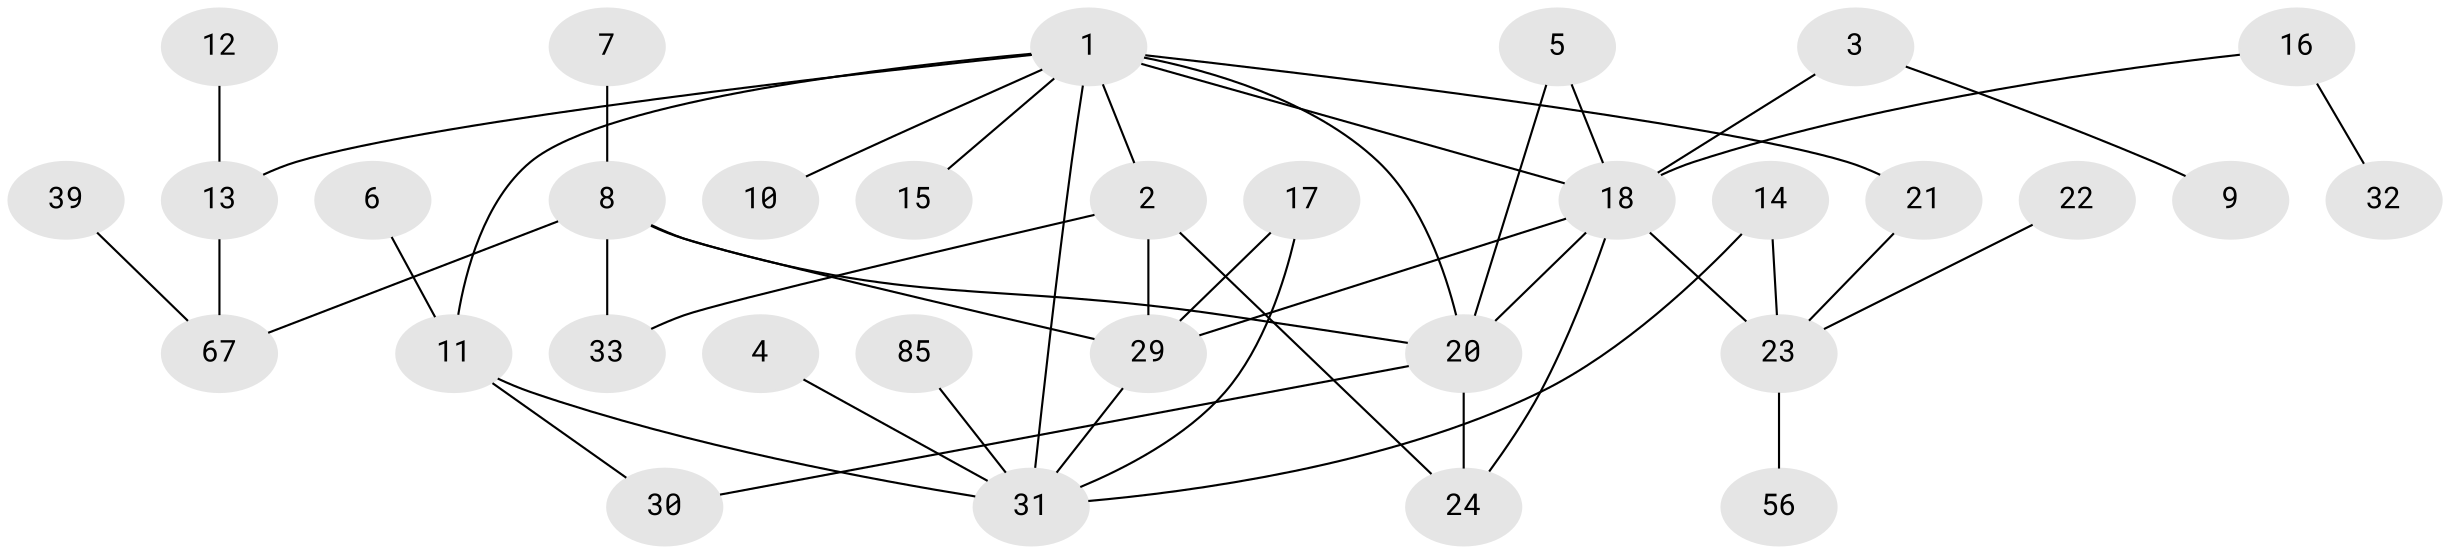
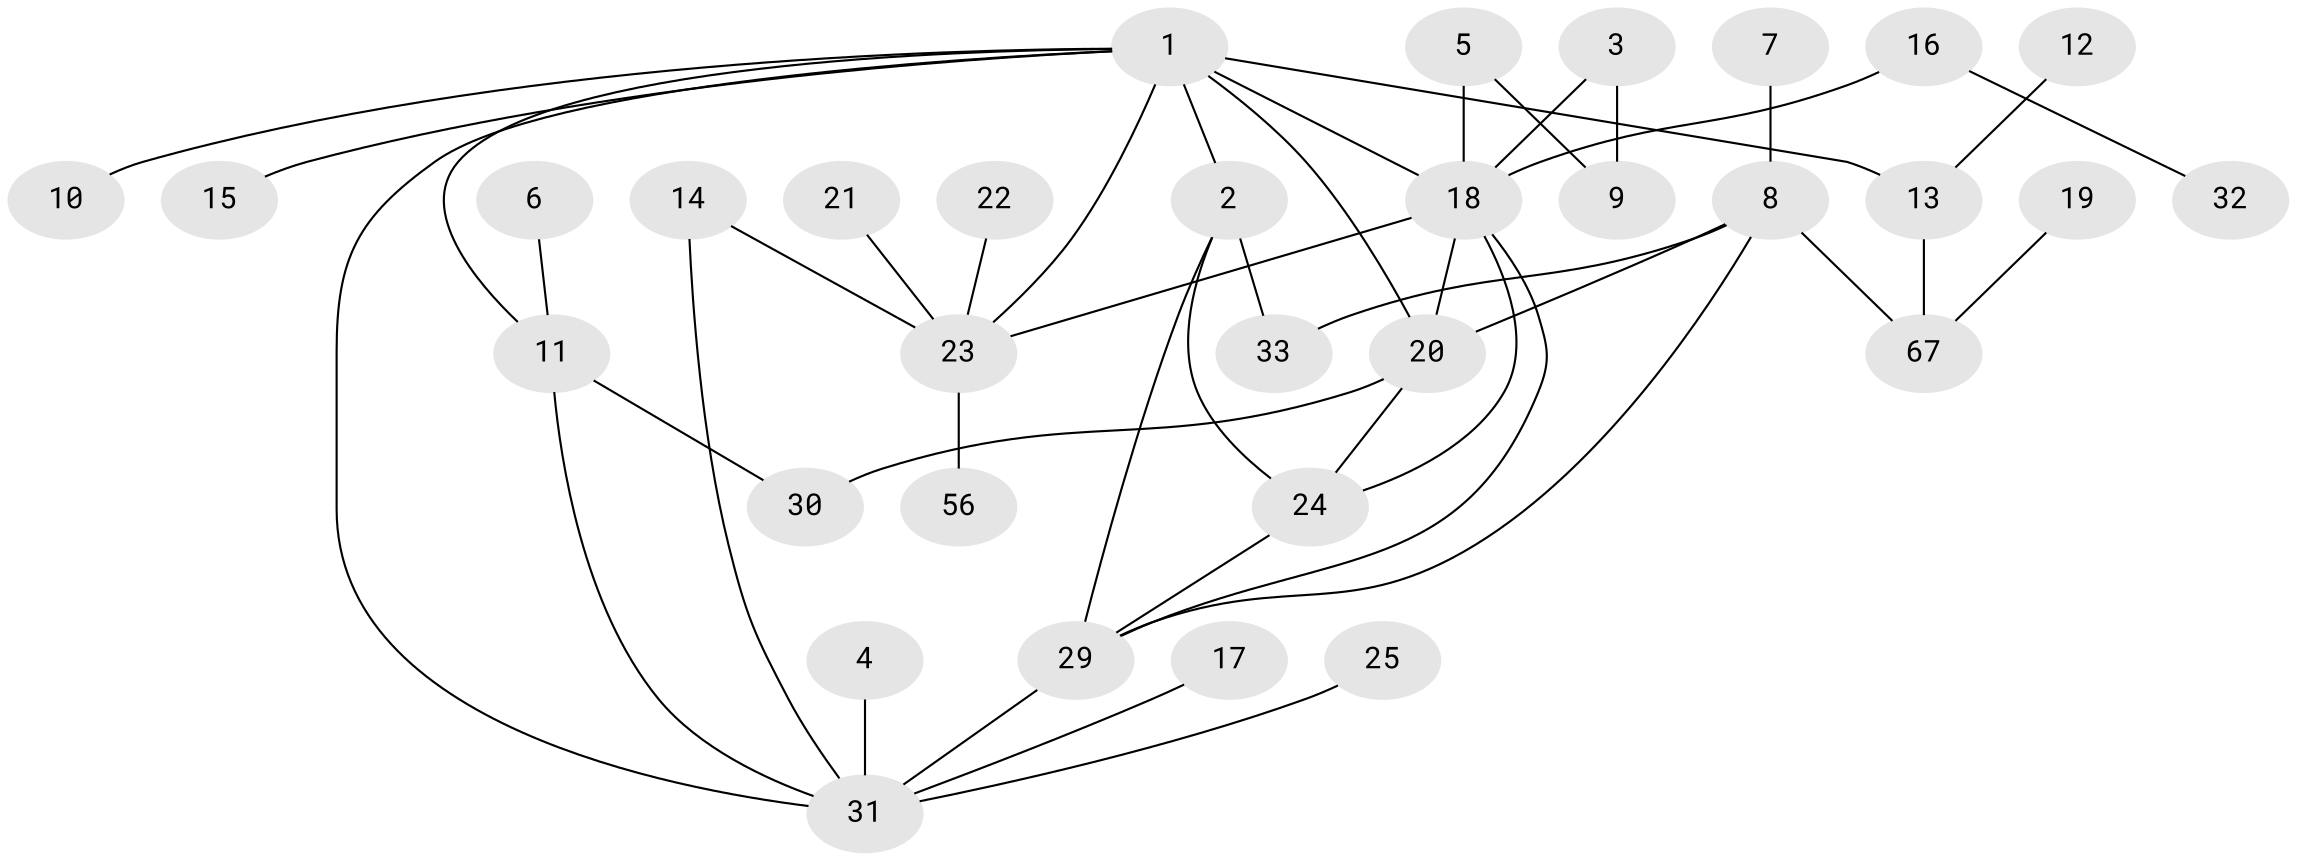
  graph {
    fontname="Roboto Mono"
    node [color=gray90 fontname="Roboto Mono" style=filled]
    edge [fontname="Roboto Mono" weight=1.0]
    1
    2
    10
    11
    13
    15
    18
    20
    23
    31
    24
    29
    33
    30
    n15 [label=67]
    n16 [label=56]
    3
    9
    4
    5
    6
    7
    8
    12
    14
    16
    32
    17
-   19 [label=39]
+   19
    21
    22
-   25 [label=85]
+   25
    1 -- 2
    1 -- 10
    1 -- 11
    1 -- 13
    1 -- 15
    1 -- 18
    1 -- 20 [weight=2.0]
-   1 -- 21
+   1 -- 23
    1 -- 31
    2 -- 24
    2 -- 29
    2 -- 33
    11 -- 31
    11 -- 30
    13 -- n15
    18 -- 20
    18 -- 23 [weight=2.0]
    18 -- 24
    18 -- 29
    20 -- 24
    20 -- 30
    23 -- n16
-   17 -- 29
+   24 -- 29
    29 -- 31
    3 -- 18
    3 -- 9
    4 -- 31
    5 -- 18
-   5 -- 20
+   5 -- 9
    6 -- 11
    7 -- 8
    8 -- 20
    8 -- 29
    8 -- 33
    8 -- n15
    12 -- 13
    14 -- 23
    14 -- 31
    16 -- 18
    16 -- 32
    17 -- 31
    19 -- n15
    21 -- 23
    22 -- 23
    25 -- 31
  }
